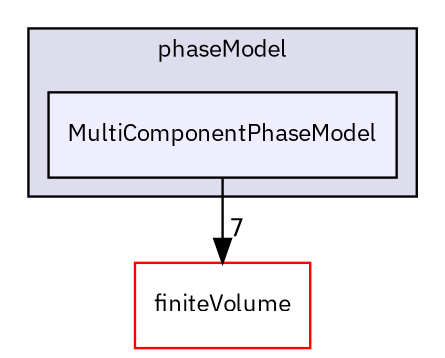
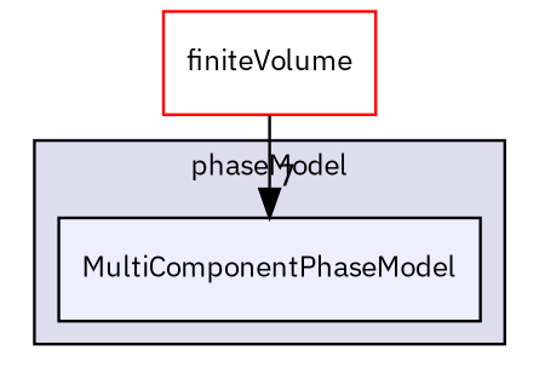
  digraph {
    compound=true
    fontname="IBM Plex Sans"
    node [fontname="IBM Plex Sans" fontsize=10 shape=box]
    n1 [fillcolor="#eeeeff" label=MultiComponentPhaseModel pencolor=black style=filled]
    n2 [color=red label=finiteVolume]
    subgraph cluster_1 {
      bgcolor="#ddddee"
      fontsize=10
      label=phaseModel
      pencolor=black
      n1
    }
-   n1 -> n2 [headlabel=7 labeldistance=1.5 labelfontname=Helvetica labelfontsize=10 fontname="IBM Plex Sans"]
+   n2 -> n1 [headlabel=7 labeldistance=1.5 labelfontname=Helvetica labelfontsize=10 fontname="IBM Plex Sans"]
  }
